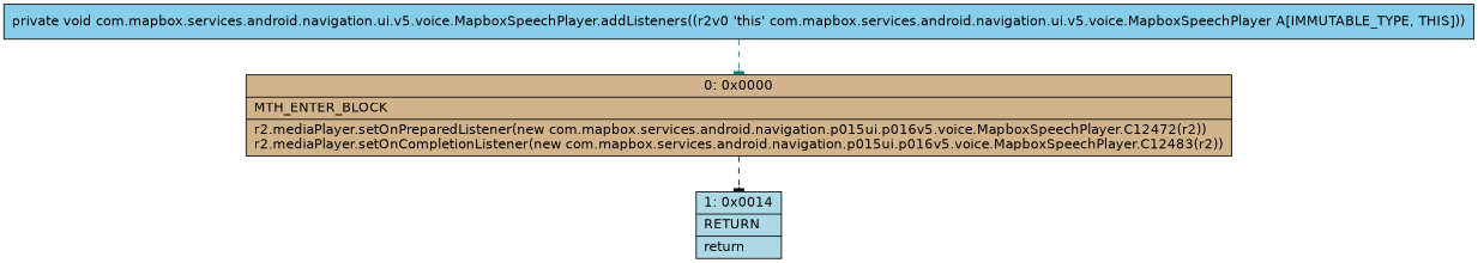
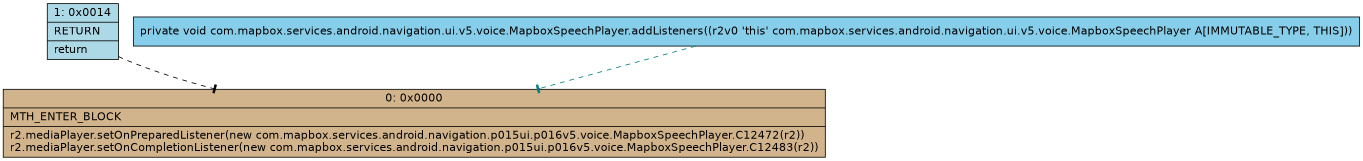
  digraph {
    fontname="DejaVu Sans"
    node [shape=record style=filled fontname="DejaVu Sans"]
    edge [style=dashed arrowhead=tee fontname="DejaVu Sans"]
    n1 [label="{0\:\ 0x0000|MTH_ENTER_BLOCK\l|r2.mediaPlayer.setOnPreparedListener(new com.mapbox.services.android.navigation.p015ui.p016v5.voice.MapboxSpeechPlayer.C12472(r2))\lr2.mediaPlayer.setOnCompletionListener(new com.mapbox.services.android.navigation.p015ui.p016v5.voice.MapboxSpeechPlayer.C12483(r2))\l}" fillcolor=tan]
    n2 [label="{1\:\ 0x0014|RETURN\l|return\l}" fillcolor=lightblue]
    n3 [label="{private void com.mapbox.services.android.navigation.ui.v5.voice.MapboxSpeechPlayer.addListeners((r2v0 'this' com.mapbox.services.android.navigation.ui.v5.voice.MapboxSpeechPlayer A[IMMUTABLE_TYPE, THIS])) }" fillcolor=skyblue]
-   n1 -> n2 [color=black]
+   n2 -> n1 [color=black]
    n3 -> n1 [color=teal]
  }
